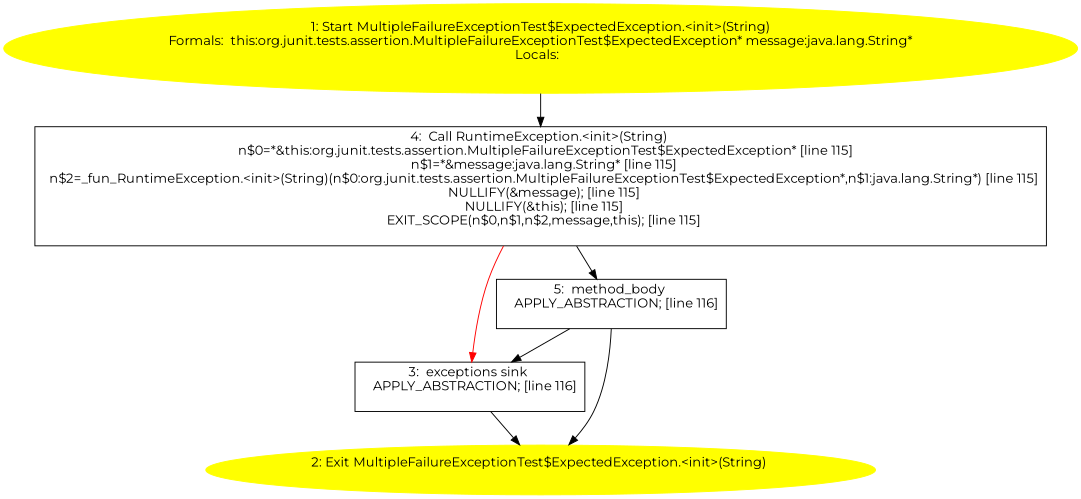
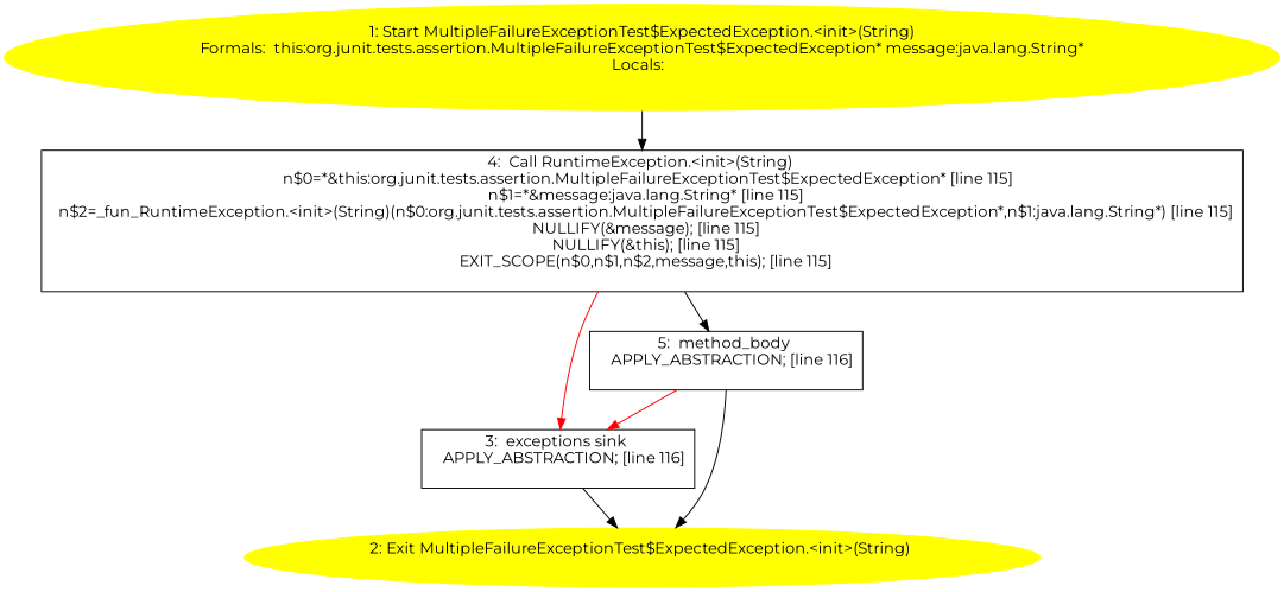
  digraph {
    fontname=Montserrat
    node [fontname=Montserrat shape=box]
    edge [fontname=Montserrat]
    n1 [color=yellow label="1: Start MultipleFailureExceptionTest$ExpectedException.<init>(String)\nFormals:  this:org.junit.tests.assertion.MultipleFailureExceptionTest$ExpectedException* message:java.lang.String*\nLocals:  \n  " style=filled shape=""]
    n2 [label="4:  Call RuntimeException.<init>(String) \n   n$0=*&this:org.junit.tests.assertion.MultipleFailureExceptionTest$ExpectedException* [line 115]\n  n$1=*&message:java.lang.String* [line 115]\n  n$2=_fun_RuntimeException.<init>(String)(n$0:org.junit.tests.assertion.MultipleFailureExceptionTest$ExpectedException*,n$1:java.lang.String*) [line 115]\n  NULLIFY(&message); [line 115]\n  NULLIFY(&this); [line 115]\n  EXIT_SCOPE(n$0,n$1,n$2,message,this); [line 115]\n "]
    n3 [label="3:  exceptions sink \n   APPLY_ABSTRACTION; [line 116]\n "]
    n4 [label="5:  method_body \n   APPLY_ABSTRACTION; [line 116]\n "]
    n5 [color=yellow label="2: Exit MultipleFailureExceptionTest$ExpectedException.<init>(String) \n  " style=filled shape=""]
    n1 -> n2
    n2 -> n3 [color=red]
    n2 -> n4
    n3 -> n5
-   n4 -> n3 [color=black]
+   n4 -> n3 [color=red]
    n4 -> n5
  }
